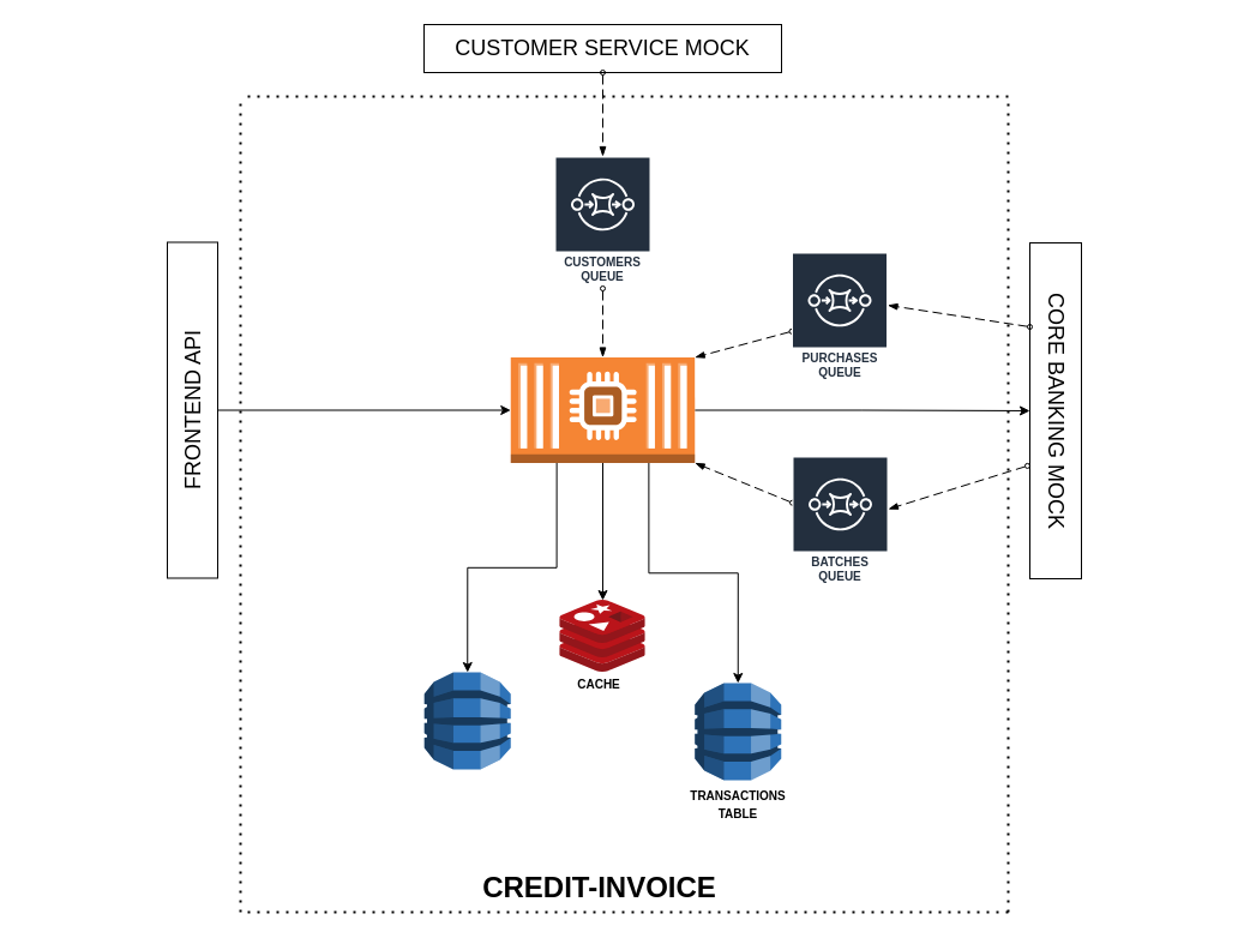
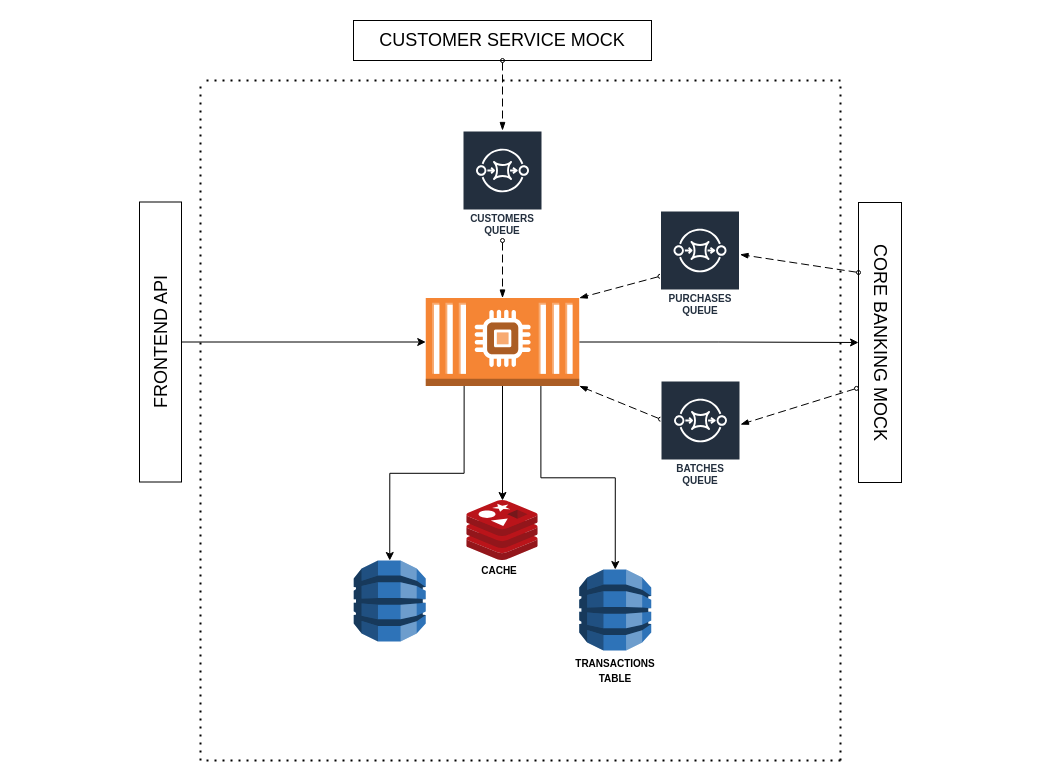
  <mxCell id="0" />
  <mxCell id="1" parent="0" />
  <mxCell id="2" value="" style="endArrow=none;dashed=1;html=1;dashPattern=1 3;strokeWidth=2;rounded=0;" parent="1" edge="1"><mxGeometry width="50" height="50" relative="1" as="geometry"><mxPoint x="840" y="80" as="sourcePoint" /><mxPoint x="200" y="80" as="targetPoint" /></mxGeometry></mxCell>
  <mxCell id="3" value="" style="endArrow=none;dashed=1;html=1;dashPattern=1 3;strokeWidth=2;rounded=0;" parent="1" edge="1"><mxGeometry width="50" height="50" relative="1" as="geometry"><mxPoint x="840" y="760" as="sourcePoint" /><mxPoint x="840" y="80" as="targetPoint" /></mxGeometry></mxCell>
  <mxCell id="4" value="&lt;font style=&quot;font-size: 18px;&quot;&gt;CORE BANKING MOCK&lt;/font&gt;" style="rounded=0;whiteSpace=wrap;html=1;rotation=90;" parent="1" vertex="1"><mxGeometry x="739.5" y="320.5" width="280" height="43" as="geometry" /></mxCell>
  <mxCell id="5" value="" style="dashed=1;dashPattern=8 4;endArrow=blockThin;endFill=1;startArrow=oval;startFill=0;endSize=6;startSize=4;html=1;rounded=0;entryX=0;entryY=0.5;entryDx=0;entryDy=0;entryPerimeter=0;exitX=0.25;exitY=1;exitDx=0;exitDy=0;" parent="1" source="4" edge="1"><mxGeometry width="160" relative="1" as="geometry"><mxPoint x="865" y="407" as="sourcePoint" /><mxPoint x="739.5" y="254" as="targetPoint" /></mxGeometry></mxCell>
  <mxCell id="6" value="" style="dashed=1;dashPattern=8 4;endArrow=blockThin;endFill=1;startArrow=oval;startFill=0;endSize=6;startSize=4;html=1;rounded=0;entryX=1;entryY=0;entryDx=0;entryDy=0;entryPerimeter=0;" parent="1" source="21" target="16" edge="1"><mxGeometry width="160" relative="1" as="geometry"><mxPoint x="630" y="150" as="sourcePoint" /><mxPoint x="533" y="280" as="targetPoint" /></mxGeometry></mxCell>
  <mxCell id="7" value="" style="endArrow=none;dashed=1;html=1;dashPattern=1 3;strokeWidth=2;rounded=0;" parent="1" edge="1"><mxGeometry width="50" height="50" relative="1" as="geometry"><mxPoint x="200" y="760" as="sourcePoint" /><mxPoint x="200" y="80" as="targetPoint" /></mxGeometry></mxCell>
  <mxCell id="8" value="" style="endArrow=none;dashed=1;html=1;dashPattern=1 3;strokeWidth=2;rounded=0;" parent="1" edge="1"><mxGeometry width="50" height="50" relative="1" as="geometry"><mxPoint x="840" y="760" as="sourcePoint" /><mxPoint x="200" y="760" as="targetPoint" /></mxGeometry></mxCell>
  <mxCell id="9" style="edgeStyle=orthogonalEdgeStyle;rounded=0;orthogonalLoop=1;jettySize=auto;html=1;exitX=0.5;exitY=1;exitDx=0;exitDy=0;" parent="1" source="10" target="16" edge="1"><mxGeometry relative="1" as="geometry" /></mxCell>
  <mxCell id="10" value="&lt;font style=&quot;font-size: 18px;&quot;&gt;FRONTEND API&lt;/font&gt;" style="rounded=0;whiteSpace=wrap;html=1;rotation=-90;" parent="1" vertex="1"><mxGeometry x="20" y="320.5" width="280" height="42" as="geometry" /></mxCell>
  <mxCell id="11" style="edgeStyle=orthogonalEdgeStyle;rounded=0;orthogonalLoop=1;jettySize=auto;html=1;exitX=1;exitY=0.5;exitDx=0;exitDy=0;exitPerimeter=0;entryX=0.5;entryY=1;entryDx=0;entryDy=0;" parent="1" source="16" target="4" edge="1"><mxGeometry relative="1" as="geometry" /></mxCell>
- <mxCell id="12" value="&lt;b&gt;&lt;font style=&quot;font-size: 24px;&quot;&gt;CREDIT-INVOICE&lt;/font&gt;&lt;/b&gt;" style="text;html=1;align=center;verticalAlign=middle;resizable=0;points=[];autosize=1;strokeColor=none;fillColor=none;" parent="1" vertex="1"><mxGeometry x="388.5" y="720" width="220" height="40" as="geometry" /></mxCell>
  <mxCell id="13" value="&lt;font style=&quot;font-size: 18px;&quot;&gt;CUSTOMER SERVICE MOCK&lt;/font&gt;" style="rounded=0;whiteSpace=wrap;html=1;rotation=0;" parent="1" vertex="1"><mxGeometry x="353" y="20" width="298" height="40" as="geometry" /></mxCell>
  <mxCell id="14" value="" style="dashed=1;dashPattern=8 4;endArrow=blockThin;endFill=1;startArrow=oval;startFill=0;endSize=6;startSize=4;html=1;rounded=0;exitX=0.5;exitY=1;exitDx=0;exitDy=0;entryX=0.5;entryY=0;entryDx=0;entryDy=0;entryPerimeter=0;" parent="1" source="13" edge="1"><mxGeometry width="160" relative="1" as="geometry"><mxPoint x="512" y="190" as="sourcePoint" /><mxPoint x="502" y="130" as="targetPoint" /></mxGeometry></mxCell>
  <mxCell id="15" style="edgeStyle=orthogonalEdgeStyle;rounded=0;orthogonalLoop=1;jettySize=auto;html=1;exitX=0.5;exitY=1;exitDx=0;exitDy=0;exitPerimeter=0;" edge="1" parent="1" source="16" target="17"><mxGeometry relative="1" as="geometry" /></mxCell>
  <mxCell id="16" value="" style="outlineConnect=0;dashed=0;verticalLabelPosition=bottom;verticalAlign=top;align=center;html=1;shape=mxgraph.aws3.ec2_compute_container_2;fillColor=#F58534;gradientColor=none;" parent="1" vertex="1"><mxGeometry x="425.25" y="297.5" width="153.5" height="88" as="geometry" /></mxCell>
  <mxCell id="17" value="" style="image;sketch=0;aspect=fixed;html=1;points=[];align=center;fontSize=12;image=img/lib/mscae/Cache_Redis_Product.svg;" parent="1" vertex="1"><mxGeometry x="466.28" y="500" width="71.43" height="60" as="geometry" /></mxCell>
  <mxCell id="18" value="" style="outlineConnect=0;dashed=0;verticalLabelPosition=bottom;verticalAlign=top;align=center;html=1;shape=mxgraph.aws3.dynamo_db;fillColor=#2E73B8;gradientColor=none;" vertex="1" parent="1"><mxGeometry x="578.75" y="569" width="72" height="81" as="geometry" /></mxCell>
  <mxCell id="19" value="CUSTOMERS QUEUE" style="sketch=0;outlineConnect=0;fontColor=#232F3E;gradientColor=none;strokeColor=#ffffff;fillColor=#232F3E;dashed=0;verticalLabelPosition=middle;verticalAlign=bottom;align=center;html=1;whiteSpace=wrap;fontSize=10;fontStyle=1;spacing=3;shape=mxgraph.aws4.productIcon;prIcon=mxgraph.aws4.sqs;" vertex="1" parent="1"><mxGeometry x="462" y="130" width="80" height="110" as="geometry" /></mxCell>
  <mxCell id="20" value="" style="dashed=1;dashPattern=8 4;endArrow=blockThin;endFill=1;startArrow=oval;startFill=0;endSize=6;startSize=4;html=1;rounded=0;entryX=0.5;entryY=0;entryDx=0;entryDy=0;entryPerimeter=0;" parent="1" source="19" target="16" edge="1"><mxGeometry width="160" relative="1" as="geometry"><mxPoint x="610" y="200" as="sourcePoint" /><mxPoint x="502" y="280" as="targetPoint" /></mxGeometry></mxCell>
  <mxCell id="21" value="PURCHASES&lt;br&gt;QUEUE" style="sketch=0;outlineConnect=0;fontColor=#232F3E;gradientColor=none;strokeColor=#ffffff;fillColor=#232F3E;dashed=0;verticalLabelPosition=middle;verticalAlign=bottom;align=center;html=1;whiteSpace=wrap;fontSize=10;fontStyle=1;spacing=3;shape=mxgraph.aws4.productIcon;prIcon=mxgraph.aws4.sqs;" vertex="1" parent="1"><mxGeometry x="659.5" y="210" width="80" height="110" as="geometry" /></mxCell>
  <mxCell id="22" value="&lt;span style=&quot;font-size: 10px;&quot;&gt;&lt;b&gt;CACHE&lt;/b&gt;&lt;/span&gt;" style="text;html=1;strokeColor=none;fillColor=none;align=center;verticalAlign=middle;whiteSpace=wrap;rounded=0;" vertex="1" parent="1"><mxGeometry x="468.5" y="560" width="60" height="20" as="geometry" /></mxCell>
  <mxCell id="23" value="&lt;span style=&quot;font-size: 10px;&quot;&gt;&lt;b&gt;TRANSACTIONS&lt;br&gt;TABLE&lt;br&gt;&lt;/b&gt;&lt;/span&gt;" style="text;html=1;strokeColor=none;fillColor=none;align=center;verticalAlign=middle;whiteSpace=wrap;rounded=0;" vertex="1" parent="1"><mxGeometry x="584.75" y="660" width="60" height="19" as="geometry" /></mxCell>
  <mxCell id="24" value="" style="dashed=1;dashPattern=8 4;endArrow=blockThin;endFill=1;startArrow=oval;startFill=0;endSize=6;startSize=4;html=1;rounded=0;entryX=0;entryY=0.5;entryDx=0;entryDy=0;entryPerimeter=0;exitX=0.664;exitY=1.047;exitDx=0;exitDy=0;exitPerimeter=0;" edge="1" parent="1" source="4"><mxGeometry width="160" relative="1" as="geometry"><mxPoint x="858.5" y="442" as="sourcePoint" /><mxPoint x="740" y="424" as="targetPoint" /></mxGeometry></mxCell>
  <mxCell id="25" value="" style="dashed=1;dashPattern=8 4;endArrow=blockThin;endFill=1;startArrow=oval;startFill=0;endSize=6;startSize=4;html=1;rounded=0;entryX=1;entryY=1;entryDx=0;entryDy=0;entryPerimeter=0;" edge="1" parent="1" source="26" target="16"><mxGeometry width="160" relative="1" as="geometry"><mxPoint x="630.5" y="320" as="sourcePoint" /><mxPoint x="540.5" y="468" as="targetPoint" /></mxGeometry></mxCell>
  <mxCell id="26" value="BATCHES&lt;br&gt;QUEUE" style="sketch=0;outlineConnect=0;fontColor=#232F3E;gradientColor=none;strokeColor=#ffffff;fillColor=#232F3E;dashed=0;verticalLabelPosition=middle;verticalAlign=bottom;align=center;html=1;whiteSpace=wrap;fontSize=10;fontStyle=1;spacing=3;shape=mxgraph.aws4.productIcon;prIcon=mxgraph.aws4.sqs;" vertex="1" parent="1"><mxGeometry x="660" y="380" width="80" height="110" as="geometry" /></mxCell>
  <mxCell id="27" value="" style="outlineConnect=0;dashed=0;verticalLabelPosition=bottom;verticalAlign=top;align=center;html=1;shape=mxgraph.aws3.dynamo_db;fillColor=#2E73B8;gradientColor=none;" vertex="1" parent="1"><mxGeometry x="353.25" y="560" width="72" height="81" as="geometry" /></mxCell>
  <mxCell id="28" style="edgeStyle=orthogonalEdgeStyle;rounded=0;orthogonalLoop=1;jettySize=auto;html=1;exitX=0.75;exitY=1;exitDx=0;exitDy=0;exitPerimeter=0;entryX=0.5;entryY=0;entryDx=0;entryDy=0;entryPerimeter=0;" edge="1" parent="1" source="16" target="18"><mxGeometry relative="1" as="geometry" /></mxCell>
  <mxCell id="29" style="edgeStyle=orthogonalEdgeStyle;rounded=0;orthogonalLoop=1;jettySize=auto;html=1;exitX=0.25;exitY=1;exitDx=0;exitDy=0;exitPerimeter=0;entryX=0.5;entryY=0;entryDx=0;entryDy=0;entryPerimeter=0;" edge="1" parent="1" source="16" target="27"><mxGeometry relative="1" as="geometry" /></mxCell>
